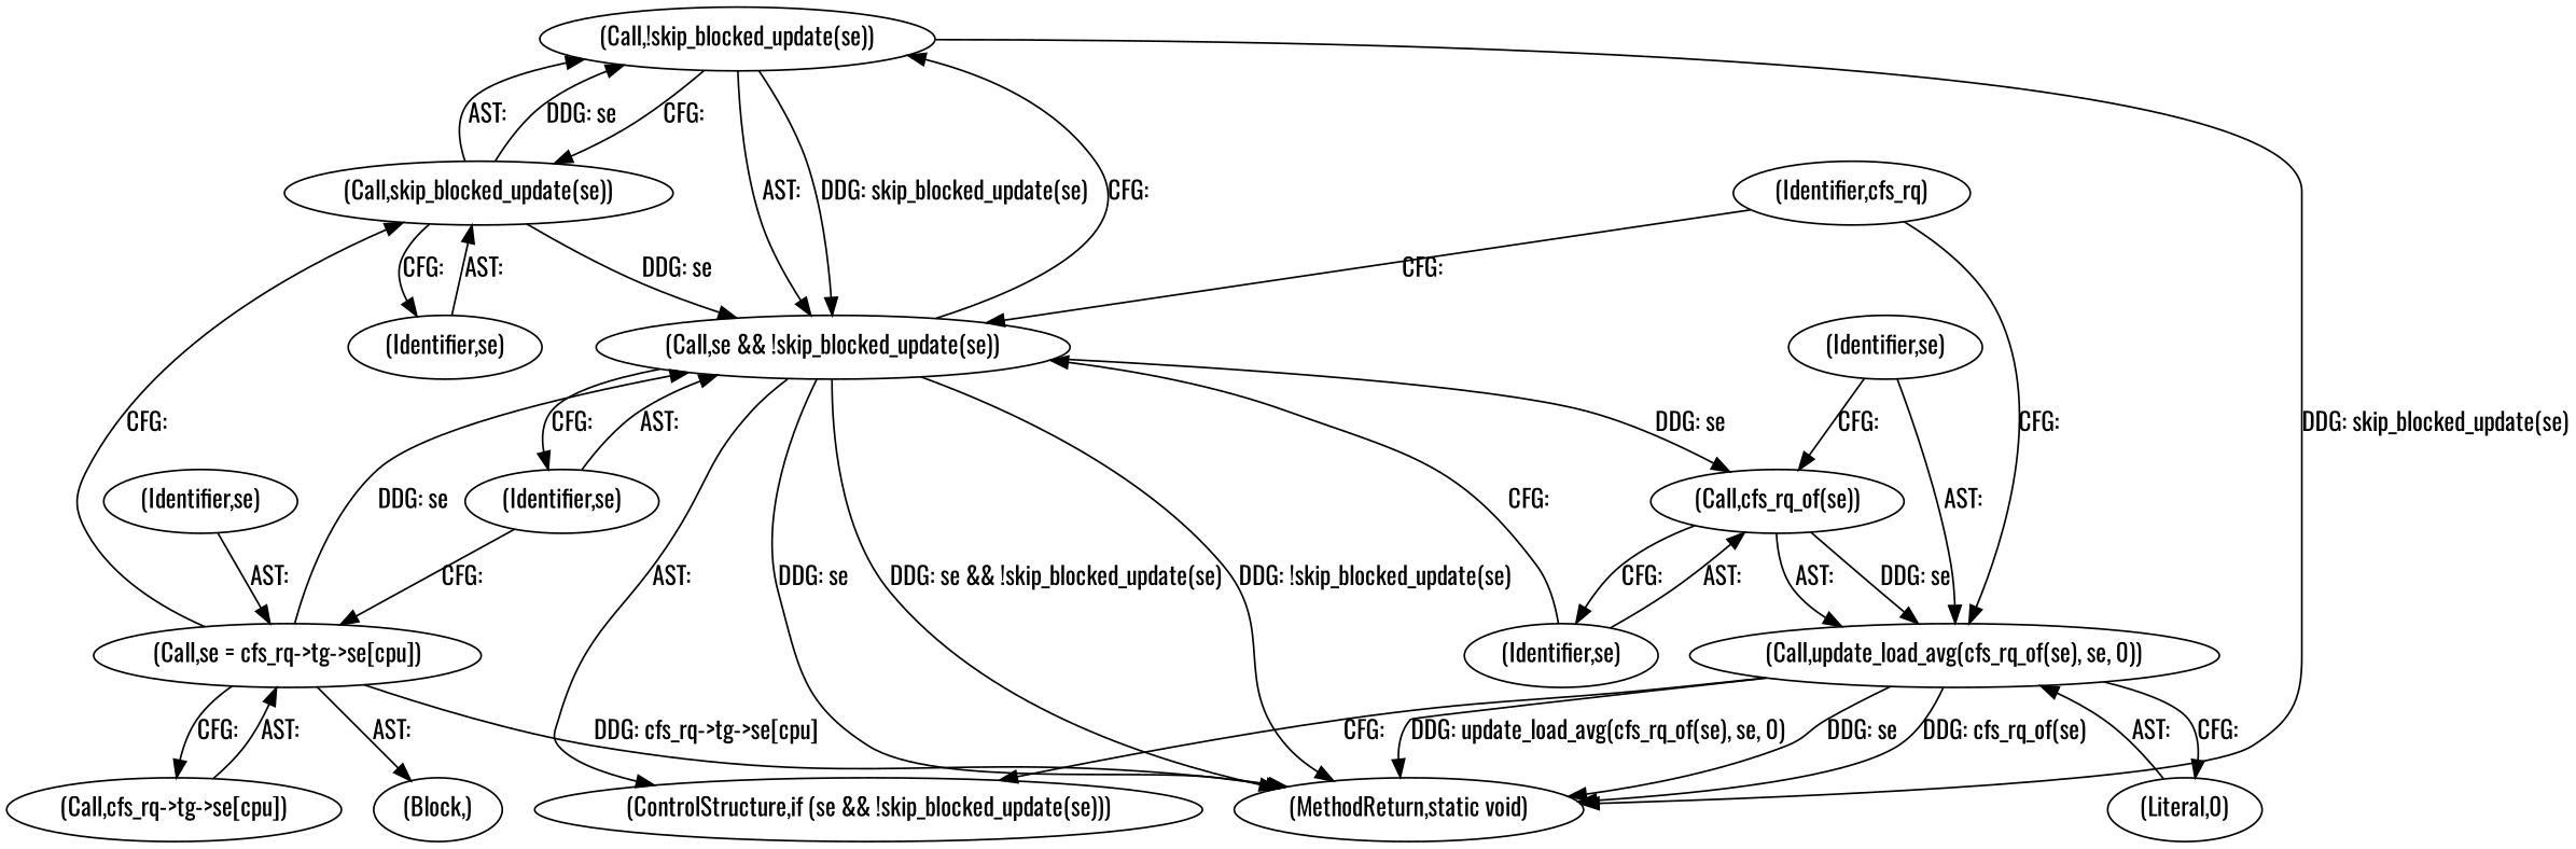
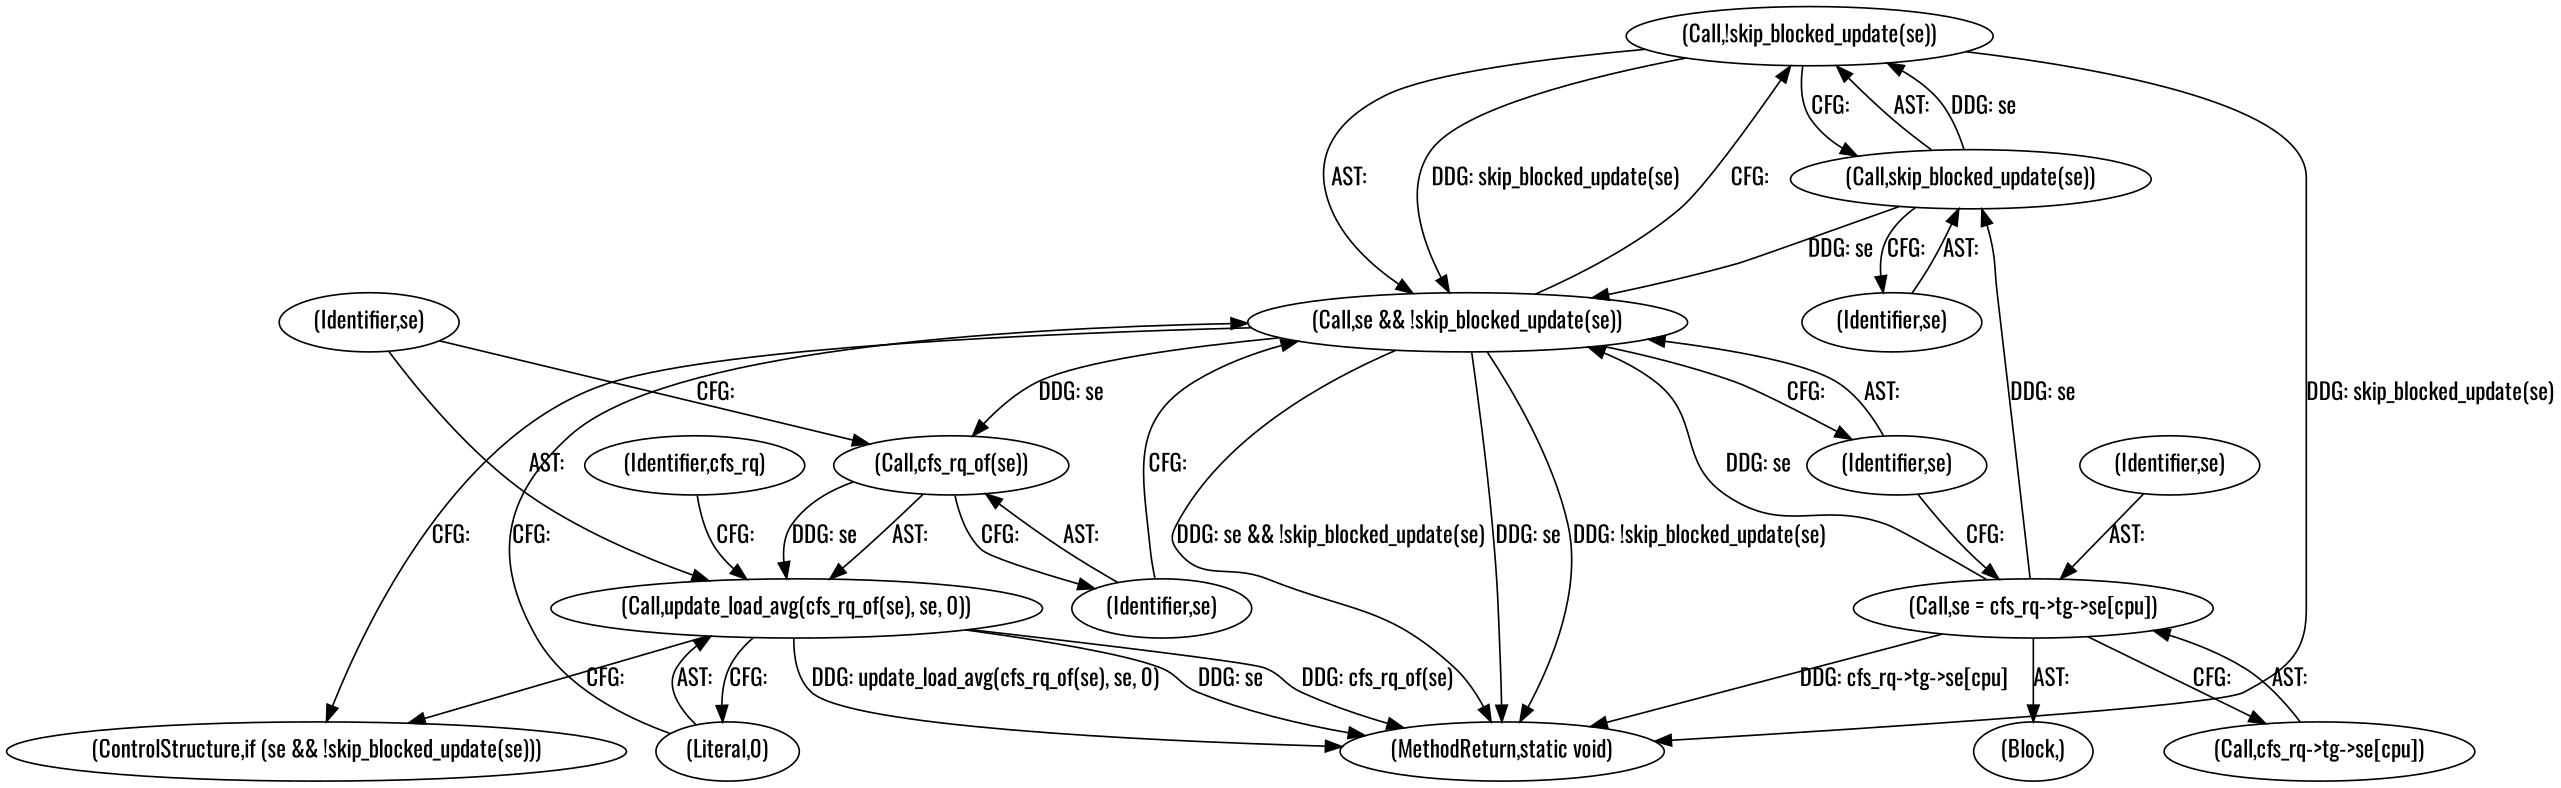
  digraph {
    fontname=Oswald
    node [fontname=Oswald]
    edge [fontname=Oswald]
    n1 [label="(Call,!skip_blocked_update(se))"]
    n2 [label="(Call,skip_blocked_update(se))"]
    n3 [label="(Call,se && !skip_blocked_update(se))"]
    n4 [label="(MethodReturn,static void)"]
    n5 [label="(Identifier,se)"]
    n6 [label="(Call,cfs_rq_of(se))"]
    n7 [label="(Identifier,se)"]
    n8 [label="(ControlStructure,if (se && !skip_blocked_update(se)))"]
    n9 [label="(Call,se = cfs_rq->tg->se[cpu])"]
    n10 [label="(Block,)"]
    n11 [label="(Call,cfs_rq->tg->se[cpu])"]
    n12 [label="(Call,update_load_avg(cfs_rq_of(se), se, 0))"]
    n13 [label="(Identifier,se)"]
    n14 [label="(Literal,0)"]
    n15 [label="(Identifier,se)"]
    n16 [label="(Identifier,cfs_rq)"]
    n17 [label="(Identifier,se)"]
    n1 -> n2 [label="CFG: "]
    n1 -> n3 [label="AST: "]
    n1 -> n3 [label="DDG: skip_blocked_update(se)"]
    n1 -> n4 [label="DDG: skip_blocked_update(se)"]
    n2 -> n1 [label="AST: "]
    n2 -> n1 [label="DDG: se"]
    n2 -> n3 [label="DDG: se"]
    n2 -> n5 [label="CFG: "]
    n3 -> n1 [label="CFG: "]
    n3 -> n4 [label="DDG: se"]
    n3 -> n4 [label="DDG: se && !skip_blocked_update(se)"]
    n3 -> n4 [label="DDG: !skip_blocked_update(se)"]
    n3 -> n6 [label="DDG: se"]
    n3 -> n7 [label="CFG: "]
-   n3 -> n8 [label="AST: "]
+   n3 -> n8 [label="CFG: "]
    n5 -> n2 [label="AST: "]
    n6 -> n12 [label="AST: "]
    n6 -> n12 [label="DDG: se"]
    n6 -> n13 [label="CFG: "]
    n7 -> n3 [label="AST: "]
    n7 -> n9 [label="CFG: "]
-   n9 -> n2 [label="CFG: "]
+   n9 -> n2 [label="DDG: se"]
    n9 -> n3 [label="DDG: se"]
    n9 -> n4 [label="DDG: cfs_rq->tg->se[cpu]"]
    n9 -> n10 [label="AST: "]
    n9 -> n11 [label="CFG: "]
    n11 -> n9 [label="AST: "]
    n12 -> n4 [label="DDG: update_load_avg(cfs_rq_of(se), se, 0)"]
    n12 -> n4 [label="DDG: se"]
    n12 -> n4 [label="DDG: cfs_rq_of(se)"]
    n12 -> n8 [label="CFG: "]
    n12 -> n14 [label="CFG: "]
    n13 -> n3 [label="CFG: "]
    n13 -> n6 [label="AST: "]
    n14 -> n12 [label="AST: "]
    n15 -> n6 [label="CFG: "]
    n15 -> n12 [label="AST: "]
-   n16 -> n3 [label="CFG: "]
+   n14 -> n3 [label="CFG: "]
    n16 -> n12 [label="CFG: "]
    n17 -> n9 [label="AST: "]
  }
